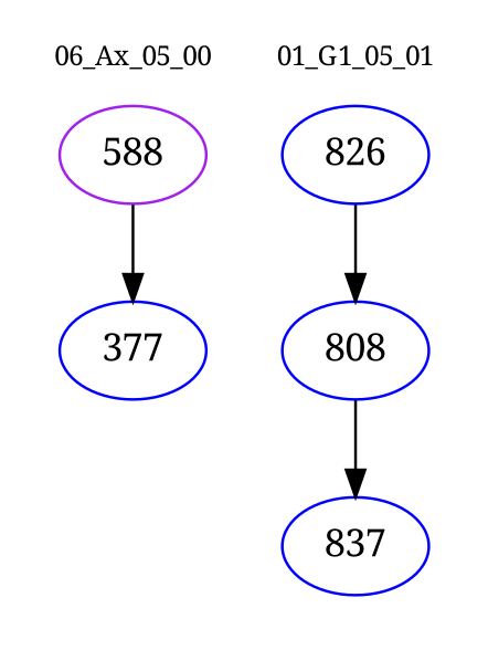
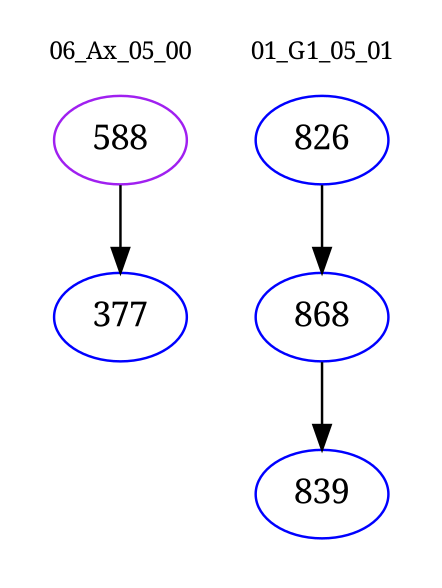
  digraph {
    fontname="Noto Serif"
    node [color=blue fontname="Noto Serif"]
    edge [color=black fontname="Noto Serif"]
    n1 [color=purple label=588]
    n2 [label=377]
    n3 [label=826]
-   n4 [label=808]
-   n5 [label=837]
+   n4 [label=868]
+   n5 [label=839]
    subgraph cluster_1 {
      color=white
      fontsize=10
      label="06_Ax_05_00"
      n1
      n2
    }
    subgraph cluster_2 {
      color=white
      fontsize=10
      label="01_G1_05_01"
      n3
      n4
      n5
    }
    n1 -> n2
    n3 -> n4
    n4 -> n5
  }
